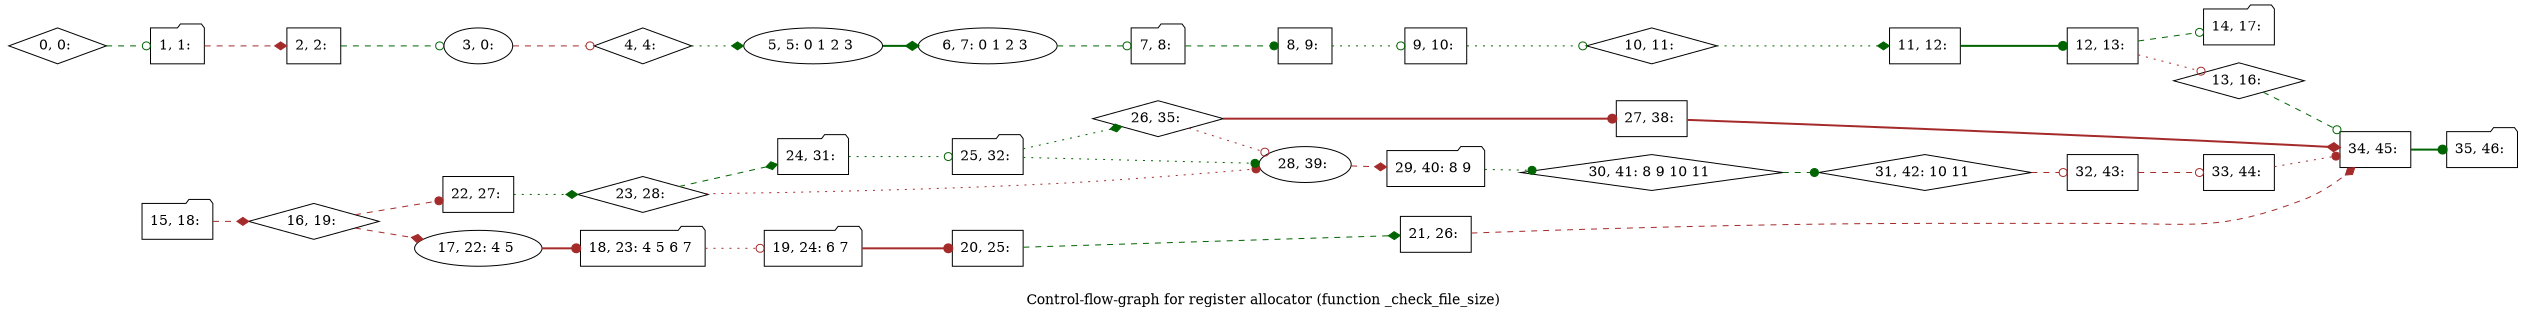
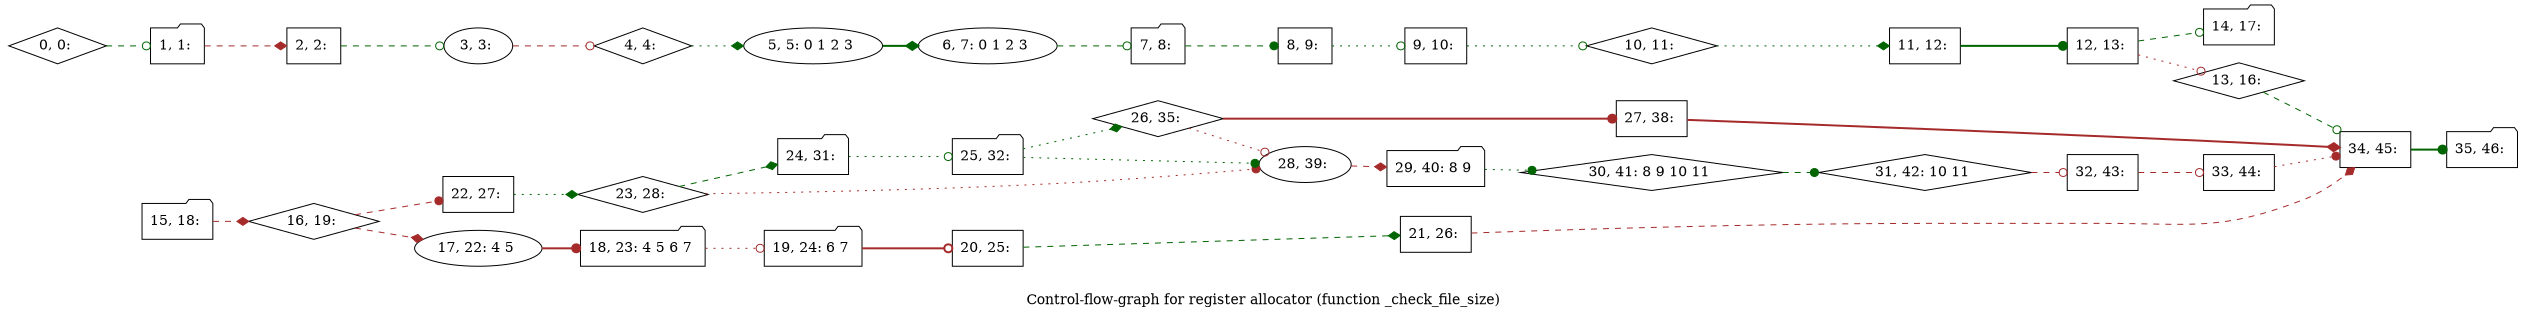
  digraph {
    label="Control-flow-graph for register allocator (function _check_file_size)"
    rankdir=LR
    node [shape=box]
    edge [arrowhead=odot color=darkgreen style=dashed]
    n1 [label="0, 0: " shape=diamond]
    n2 [label="1, 1: " shape=folder]
    n3 [label="2, 2: "]
-   n4 [label="3, 0:" shape=ellipse]
+   n4 [label="3, 3: " shape=ellipse]
    n5 [label="4, 4: " shape=diamond]
    n6 [label="5, 5: 0 1 2 3 " shape=ellipse]
    n7 [label="6, 7: 0 1 2 3 " shape=ellipse]
    n8 [label="7, 8: " shape=folder]
    n9 [label="8, 9: "]
    n10 [label="9, 10: "]
    n11 [label="10, 11: " shape=diamond]
    n12 [label="11, 12: "]
    n13 [label="12, 13: "]
    n14 [label="13, 16: " shape=diamond]
    n15 [label="14, 17: " shape=folder]
    n16 [label="34, 45: "]
    n17 [label="35, 46: " shape=folder]
    n18 [label="15, 18: " shape=folder]
    n19 [label="16, 19: " shape=diamond]
    n20 [label="17, 22: 4 5 " shape=ellipse]
    n21 [label="22, 27: "]
    n22 [label="18, 23: 4 5 6 7 " shape=folder]
    n23 [label="23, 28: " shape=diamond]
    n24 [label="19, 24: 6 7 " shape=folder]
    n25 [label="20, 25: "]
    n26 [label="21, 26: "]
    n27 [label="24, 31: " shape=folder]
    n28 [label="28, 39: " shape=ellipse]
    n29 [label="25, 32: " shape=folder]
    n30 [label="29, 40: 8 9 " shape=folder]
    n31 [label="26, 35: " shape=diamond]
    n32 [label="27, 38: "]
    n33 [label="30, 41: 8 9 10 11 " shape=diamond]
    n34 [label="31, 42: 10 11 " shape=diamond]
    n35 [label="32, 43: "]
    n36 [label="33, 44: "]
    n1 -> n2
    n2 -> n3 [arrowhead=diamond color=brown]
    n3 -> n4
    n4 -> n5 [color=brown]
    n5 -> n6 [arrowhead=diamond style=dotted]
    n6 -> n7 [arrowhead=diamond style=bold]
    n7 -> n8
    n8 -> n9 [arrowhead=dot]
    n9 -> n10 [style=dotted]
    n10 -> n11 [style=dotted]
    n11 -> n12 [arrowhead=diamond style=dotted]
    n12 -> n13 [arrowhead=dot style=bold]
    n13 -> n14 [color=brown style=dotted]
    n13 -> n15
    n14 -> n16
    n16 -> n17 [arrowhead=dot style=bold]
    n18 -> n19 [arrowhead=diamond color=brown]
    n19 -> n20 [arrowhead=diamond color=brown]
    n19 -> n21 [arrowhead=dot color=brown]
    n20 -> n22 [arrowhead=dot color=brown style=bold]
    n21 -> n23 [arrowhead=diamond style=dotted]
    n22 -> n24 [color=brown style=dotted]
    n23 -> n27 [arrowhead=diamond]
    n23 -> n28 [arrowhead=dot color=brown style=dotted]
-   n24 -> n25 [arrowhead=dot color=brown style=bold]
+   n24 -> n25 [color=brown style=bold]
    n25 -> n26 [arrowhead=diamond]
    n26 -> n16 [arrowhead=diamond color=brown]
    n27 -> n29 [style=dotted]
    n28 -> n30 [arrowhead=diamond color=brown]
    n29 -> n28 [arrowhead=dot style=dotted]
    n29 -> n31 [arrowhead=diamond style=dotted]
    n30 -> n33 [arrowhead=dot style=dotted]
    n31 -> n28 [color=brown style=dotted]
    n31 -> n32 [arrowhead=dot color=brown style=bold]
    n32 -> n16 [arrowhead=diamond color=brown style=bold]
    n33 -> n34 [arrowhead=dot]
    n34 -> n35 [color=brown]
    n35 -> n36 [color=brown]
    n36 -> n16 [arrowhead=dot color=brown style=dotted]
  }
